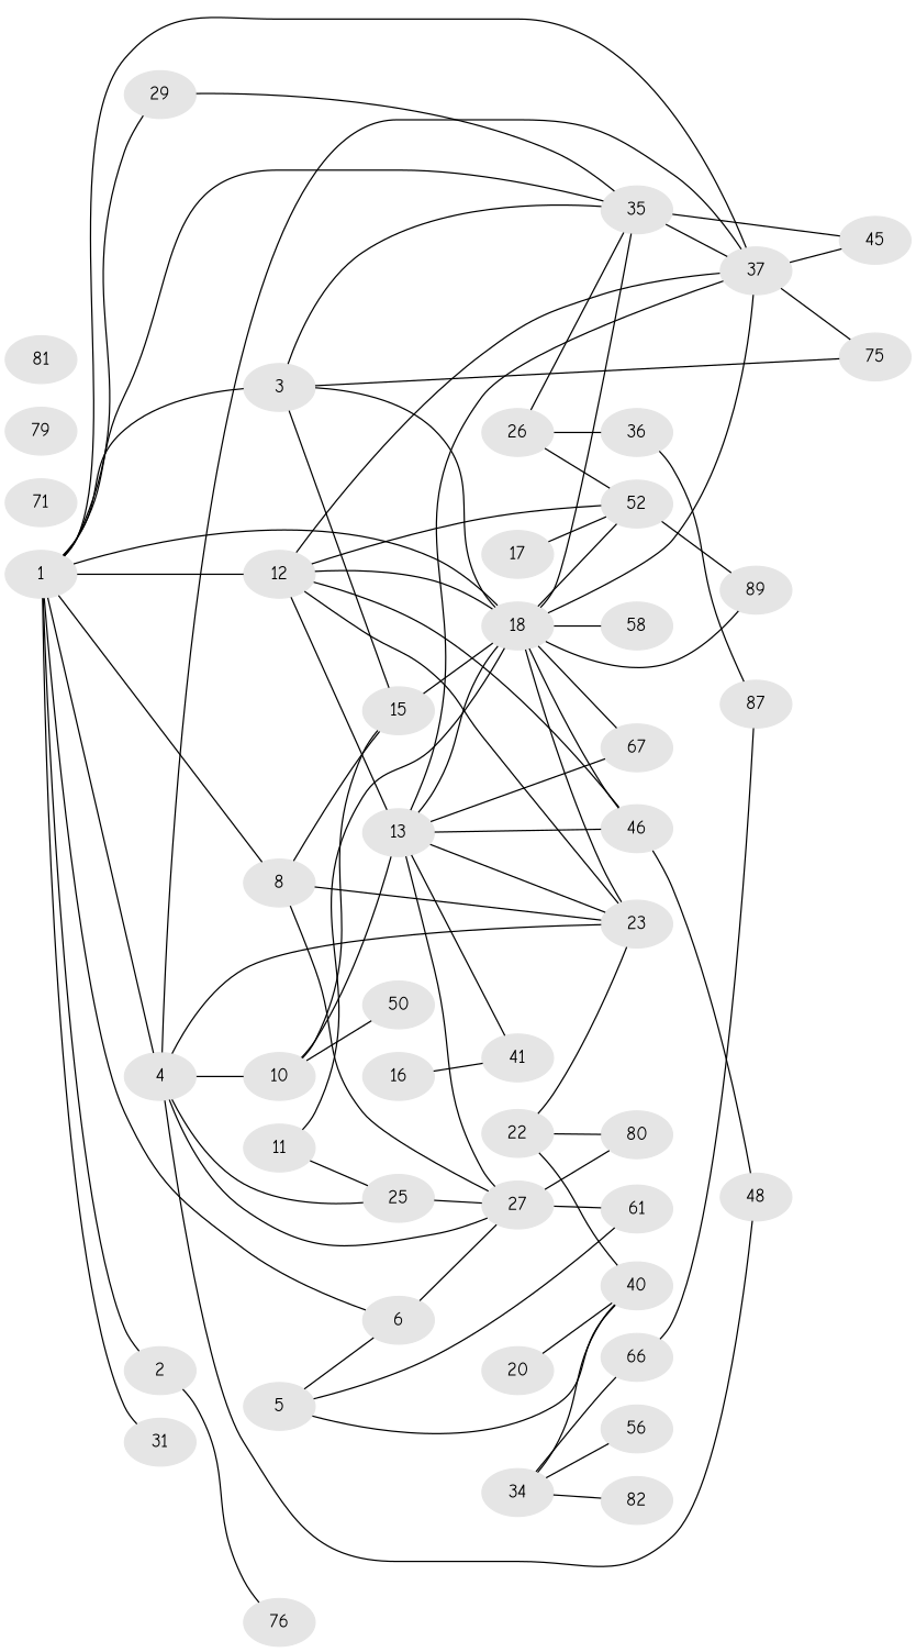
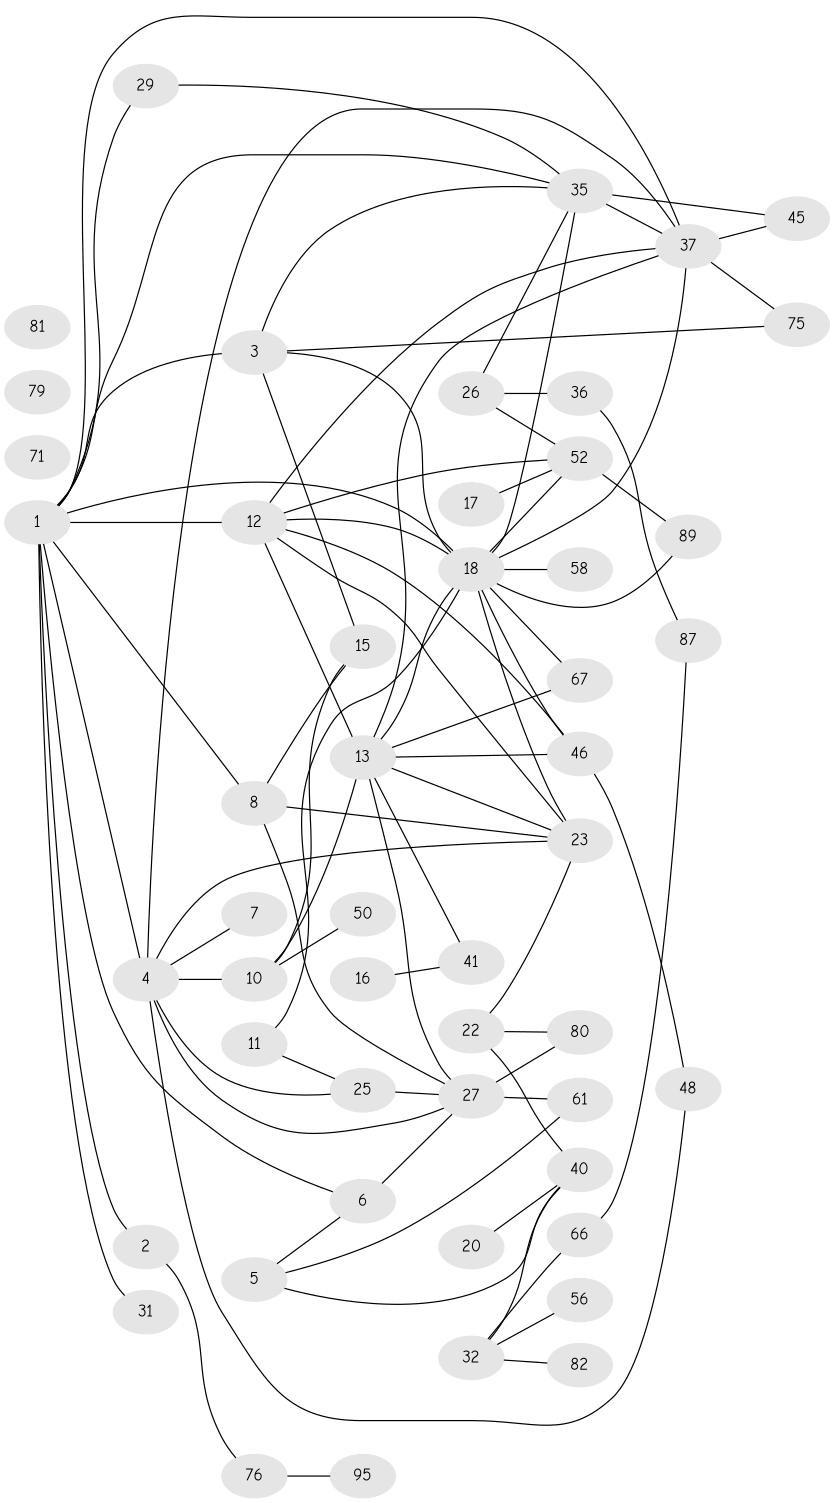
  graph {
    fontname="Comic Neue"
    rankdir=LR
    node [color=gray90 fontname="Comic Neue" style=filled]
    edge [fontname="Comic Neue"]
    1 [super="+2+43"]
    3 [super="+51"]
    4 [super="+84+38"]
    6
    8 [super="+94"]
    n6 [label=2]
    12 [super="+73+21"]
    18 [super="+49+91+35"]
    29 [super="+44"]
    n10 [label=35 super="+77+55+36"]
    31
    37 [super="+62+92"]
    15 [super="+42+85+69"]
    75 [super="+98"]
+   7 [super="+64+32"]
    10
    23 [super="+63"]
    25 [super="+28"]
    27 [super="+39+33"]
    48
    76
    13 [super="+19+100+47"]
    46 [super="+83"]
    52 [super="+90"]
    67 [super="+74"]
    58
    89
    45
    50
    61
    80
    5 [super="+24+99"]
    40 [super="+78+88"]
+   95
    41
    11
    16
    17 [super="+57"]
    20 [super="+101"]
    22 [super="+102"]
    26 [super="+72+65"]
    n42 [label=36]
    87
-   34
+   34 [label=32]
    82
    56 [super="+59"]
    66 [super="+97"]
    71
    79
    81
    1 -- 3
    1 -- 4
    1 -- 6 [weight=2]
    1 -- 8
    1 -- n6
    1 -- 12
    1 -- 18 [weight=2]
    1 -- 29
    1 -- n10
    1 -- 31
    1 -- 37
    3 -- 18
    3 -- n10
    3 -- 15
    3 -- 75
    4 -- 37
+   4 -- 7
    4 -- 10
    4 -- 23
    4 -- 25
    4 -- 27 [weight=2]
    4 -- 48
    6 -- 27
    8 -- 15
    8 -- 23
    8 -- 27 [weight=2]
    n6 -- 76
    12 -- 18
    12 -- 37
    12 -- 23
    12 -- 13
    12 -- 46
    12 -- 52
    18 -- n10
    18 -- 37
    18 -- 23
    18 -- 46
    18 -- 52 [weight=2]
    18 -- 67
    18 -- 58
    18 -- 89
    29 -- n10
    n10 -- 37
    n10 -- 45
    37 -- 75
    37 -- 45
-   15 -- 18
    10 -- 15
    10 -- 13
    10 -- 50
    25 -- 27
    27 -- 61
    27 -- 80
+   76 -- 95
    13 -- 18 [weight=3]
    13 -- 37 [weight=2]
    13 -- 23
    13 -- 27
    13 -- 46
    13 -- 67
    13 -- 41
    46 -- 48
    52 -- 89
    5 -- 6
    5 -- 61
    5 -- 40 [weight=2]
    11 -- 18
    11 -- 25
    16 -- 41
    17 -- 52
    20 -- 40
    22 -- 23
    22 -- 80
    22 -- 40
    26 -- n10
    26 -- 52
    26 -- n42
    n42 -- 87
    34 -- 40
    34 -- 82
    34 -- 56
    34 -- 66
    66 -- 87
  }
